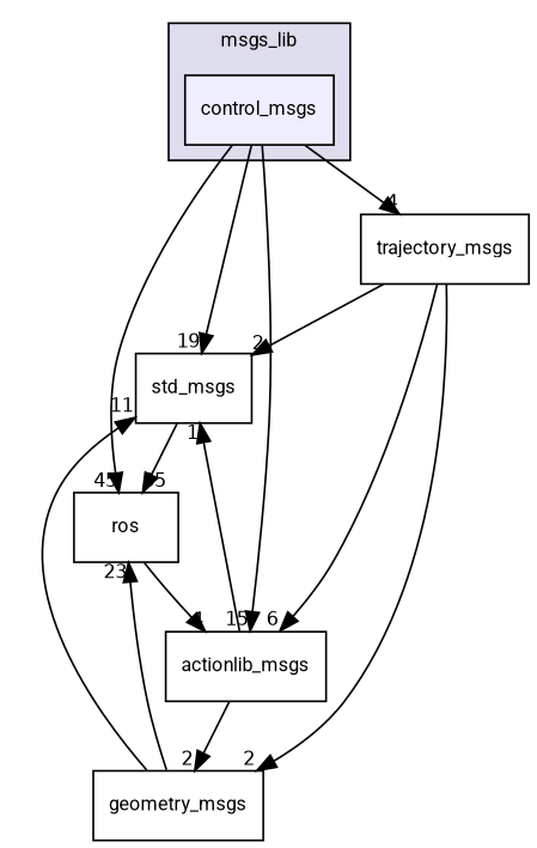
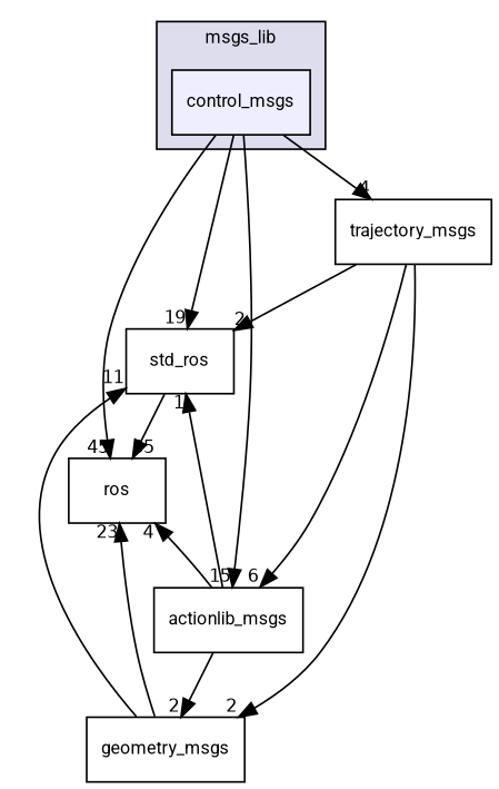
  digraph {
    compound=true
    fontname=Roboto
    node [fontname=Roboto fontsize=10 shape=box]
    edge [fontname=Roboto headlabel=2 labeldistance=1.5 labelfontname=Helvetica labelfontsize=10]
    n1 [fillcolor="#eeeeff" label=control_msgs pencolor=black style=filled]
-   n2 [label=std_msgs]
+   n2 [label=std_ros]
    n3 [label=actionlib_msgs]
    n4 [label=trajectory_msgs]
    n5 [label=ros]
    n6 [label=geometry_msgs]
    subgraph cluster_1 {
      bgcolor="#ddddee"
      fontsize=10
      label=msgs_lib
      pencolor=black
      n1
    }
    n1 -> n2 [headlabel=19]
    n1 -> n3 [headlabel=15]
    n1 -> n4 [headlabel=4]
    n1 -> n5 [headlabel=45]
    n2 -> n5 [headlabel=35]
    n3 -> n2 [headlabel=1]
-   n5 -> n3 [headlabel=4]
+   n3 -> n5 [headlabel=4]
    n3 -> n6
    n4 -> n2
    n4 -> n3 [headlabel=6]
    n4 -> n6
    n6 -> n2 [headlabel=11]
    n6 -> n5 [headlabel=23]
  }
